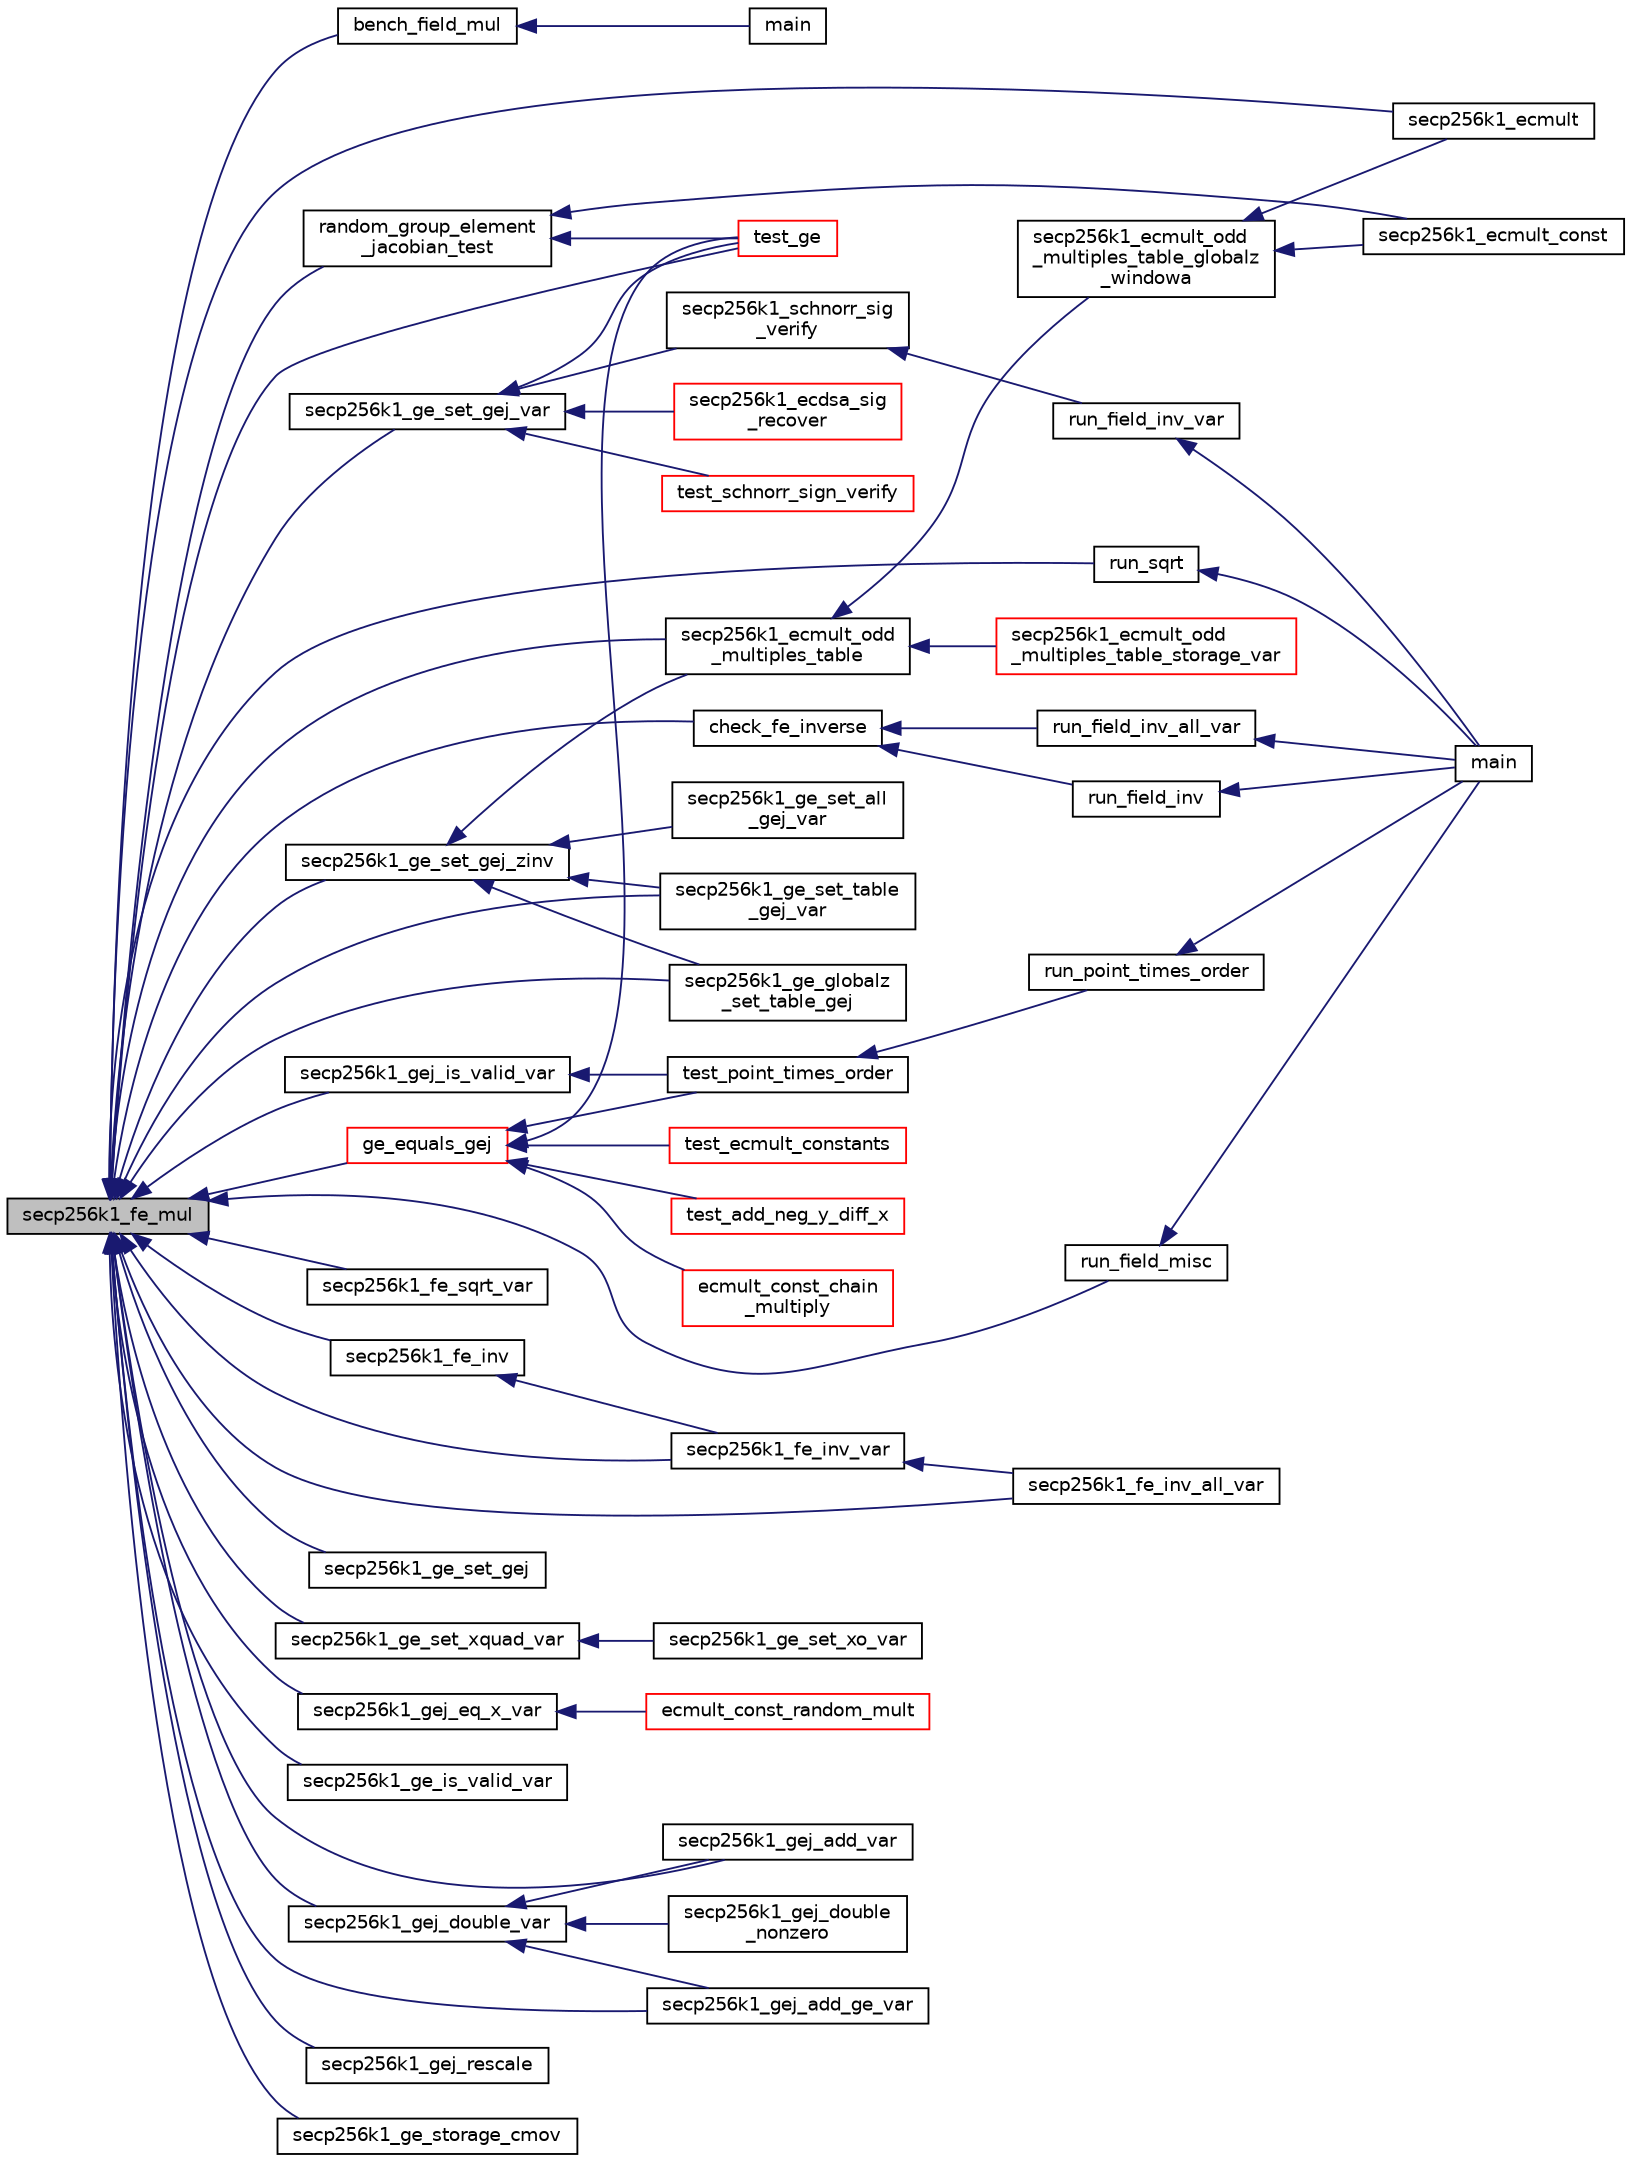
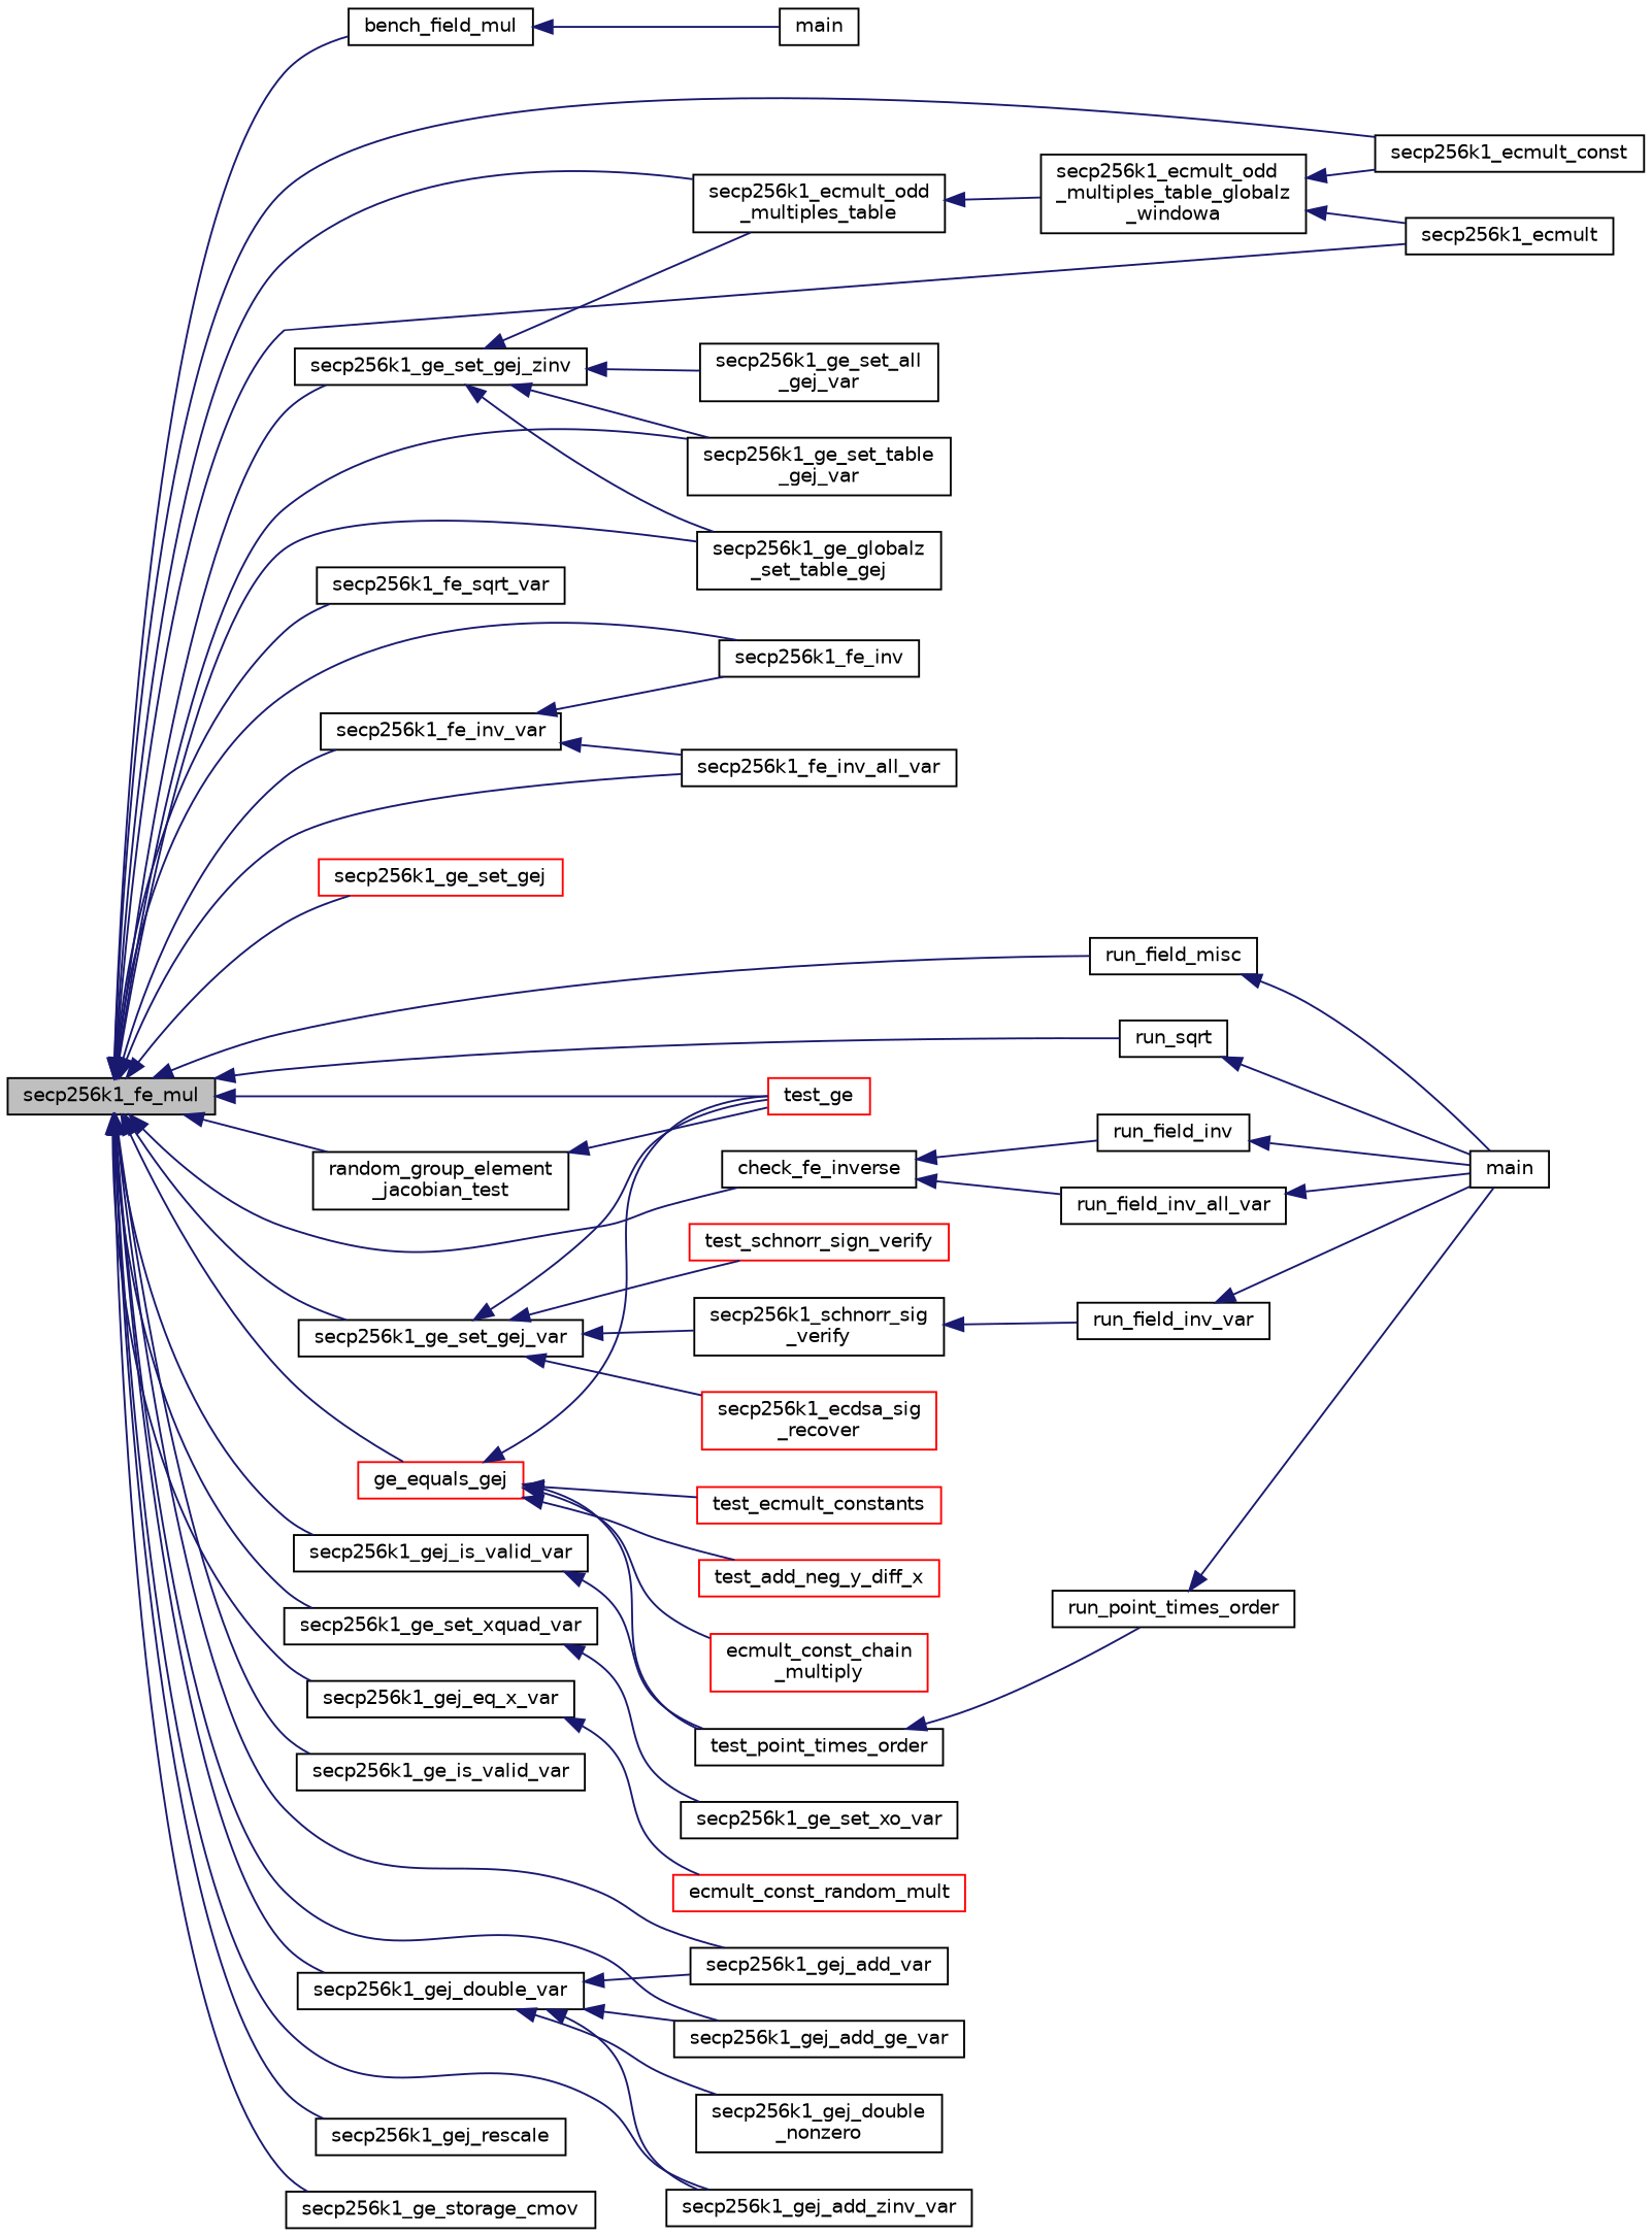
  digraph {
    rankdir=LR
    node [color=black fillcolor=white fontname=Helvetica fontsize=10 shape=record style=filled]
    edge [color=midnightblue dir=back fontname=Helvetica fontsize=10 labelfontname=Helvetica labelfontsize=10 style=solid]
    n1 [fillcolor=grey75 fontcolor=black height=0.2 label=secp256k1_fe_mul width=0.4]
    n2 [height=0.2 label=bench_field_mul width=0.4]
    n3 [height=0.2 label=secp256k1_ecmult_const width=0.4]
    n4 [height=0.2 label="secp256k1_ecmult_odd\l_multiples_table" width=0.4]
    n5 [height=0.2 label=secp256k1_ecmult width=0.4]
    n6 [height=0.2 label=secp256k1_fe_sqrt_var width=0.4]
    n7 [height=0.2 label=secp256k1_fe_inv width=0.4]
    n8 [height=0.2 label=secp256k1_fe_inv_var width=0.4]
    n9 [height=0.2 label=secp256k1_fe_inv_all_var width=0.4]
    n10 [height=0.2 label=secp256k1_ge_set_gej_zinv width=0.4]
    n11 [height=0.2 label="secp256k1_ge_set_table\l_gej_var" width=0.4]
    n12 [height=0.2 label="secp256k1_ge_globalz\l_set_table_gej" width=0.4]
-   n13 [height=0.2 label=secp256k1_ge_set_gej width=0.4]
+   n13 [color=red height=0.2 label=secp256k1_ge_set_gej width=0.4]
    n14 [height=0.2 label=secp256k1_ge_set_gej_var width=0.4]
    n15 [color=red height=0.2 label=test_ge width=0.4]
    n16 [height=0.2 label=secp256k1_ge_set_xquad_var width=0.4]
    n17 [height=0.2 label=secp256k1_gej_eq_x_var width=0.4]
    n18 [height=0.2 label=secp256k1_gej_is_valid_var width=0.4]
    n19 [height=0.2 label=secp256k1_ge_is_valid_var width=0.4]
    n20 [height=0.2 label=secp256k1_gej_double_var width=0.4]
    n21 [height=0.2 label=secp256k1_gej_add_var width=0.4]
    n22 [height=0.2 label=secp256k1_gej_add_ge_var width=0.4]
+   n23 [height=0.2 label=secp256k1_gej_add_zinv_var width=0.4]
    n24 [height=0.2 label=secp256k1_gej_rescale width=0.4]
    n25 [height=0.2 label=secp256k1_ge_storage_cmov width=0.4]
    n26 [height=0.2 label="random_group_element\l_jacobian_test" width=0.4]
    n27 [height=0.2 label=check_fe_inverse width=0.4]
    n28 [height=0.2 label=run_field_misc width=0.4]
    n29 [height=0.2 label=run_sqrt width=0.4]
    n30 [color=red height=0.2 label=ge_equals_gej width=0.4]
    n31 [height=0.2 label=main width=0.4]
    n32 [height=0.2 label="secp256k1_ecmult_odd\l_multiples_table_globalz\l_windowa" width=0.4]
-   n33 [color=red height=0.2 label="secp256k1_ecmult_odd\l_multiples_table_storage_var" width=0.4]
    n34 [height=0.2 label="secp256k1_ge_set_all\l_gej_var" width=0.4]
    n35 [color=red height=0.2 label="secp256k1_ecdsa_sig\l_recover" width=0.4]
    n36 [color=red height=0.2 label=test_schnorr_sign_verify width=0.4]
    n37 [height=0.2 label="secp256k1_schnorr_sig\l_verify" width=0.4]
    n38 [height=0.2 label=secp256k1_ge_set_xo_var width=0.4]
    n39 [color=red height=0.2 label=ecmult_const_random_mult width=0.4]
    n40 [height=0.2 label=test_point_times_order width=0.4]
    n41 [height=0.2 label="secp256k1_gej_double\l_nonzero" width=0.4]
    n42 [height=0.2 label=run_field_inv width=0.4]
    n43 [height=0.2 label=run_field_inv_all_var width=0.4]
    n44 [height=0.2 label=main width=0.4]
    n45 [color=red height=0.2 label=test_add_neg_y_diff_x width=0.4]
    n46 [color=red height=0.2 label="ecmult_const_chain\l_multiply" width=0.4]
    n47 [color=red height=0.2 label=test_ecmult_constants width=0.4]
    n48 [height=0.2 label=run_field_inv_var width=0.4]
    n49 [height=0.2 label=run_point_times_order width=0.4]
    n1 -> n2
-   n26 -> n3
+   n1 -> n3
    n1 -> n4
    n1 -> n5
    n1 -> n6
    n1 -> n7
    n1 -> n8
    n1 -> n9
    n1 -> n10
    n1 -> n11
    n1 -> n12
    n1 -> n13
    n1 -> n14
    n1 -> n15
    n1 -> n16
    n1 -> n17
    n1 -> n18
    n1 -> n19
    n1 -> n20
    n1 -> n21
    n1 -> n22
+   n1 -> n23
    n1 -> n24
    n1 -> n25
    n1 -> n26
    n1 -> n27
    n1 -> n28
    n1 -> n29
    n1 -> n30
    n2 -> n31
    n4 -> n32
-   n4 -> n33
-   n7 -> n8
+   n8 -> n7
    n8 -> n9
    n10 -> n4
    n10 -> n11
    n10 -> n12
    n10 -> n34
    n14 -> n15
    n14 -> n35
    n14 -> n36
    n14 -> n37
    n16 -> n38
    n17 -> n39
    n18 -> n40
    n20 -> n21
    n20 -> n22
+   n20 -> n23
    n20 -> n41
    n26 -> n15
    n27 -> n42
    n27 -> n43
    n28 -> n44
    n29 -> n44
    n30 -> n15
    n30 -> n40
    n30 -> n45
    n30 -> n46
    n30 -> n47
    n32 -> n3
    n32 -> n5
    n37 -> n48
    n40 -> n49
    n42 -> n44
    n43 -> n44
    n48 -> n44
    n49 -> n44
  }
